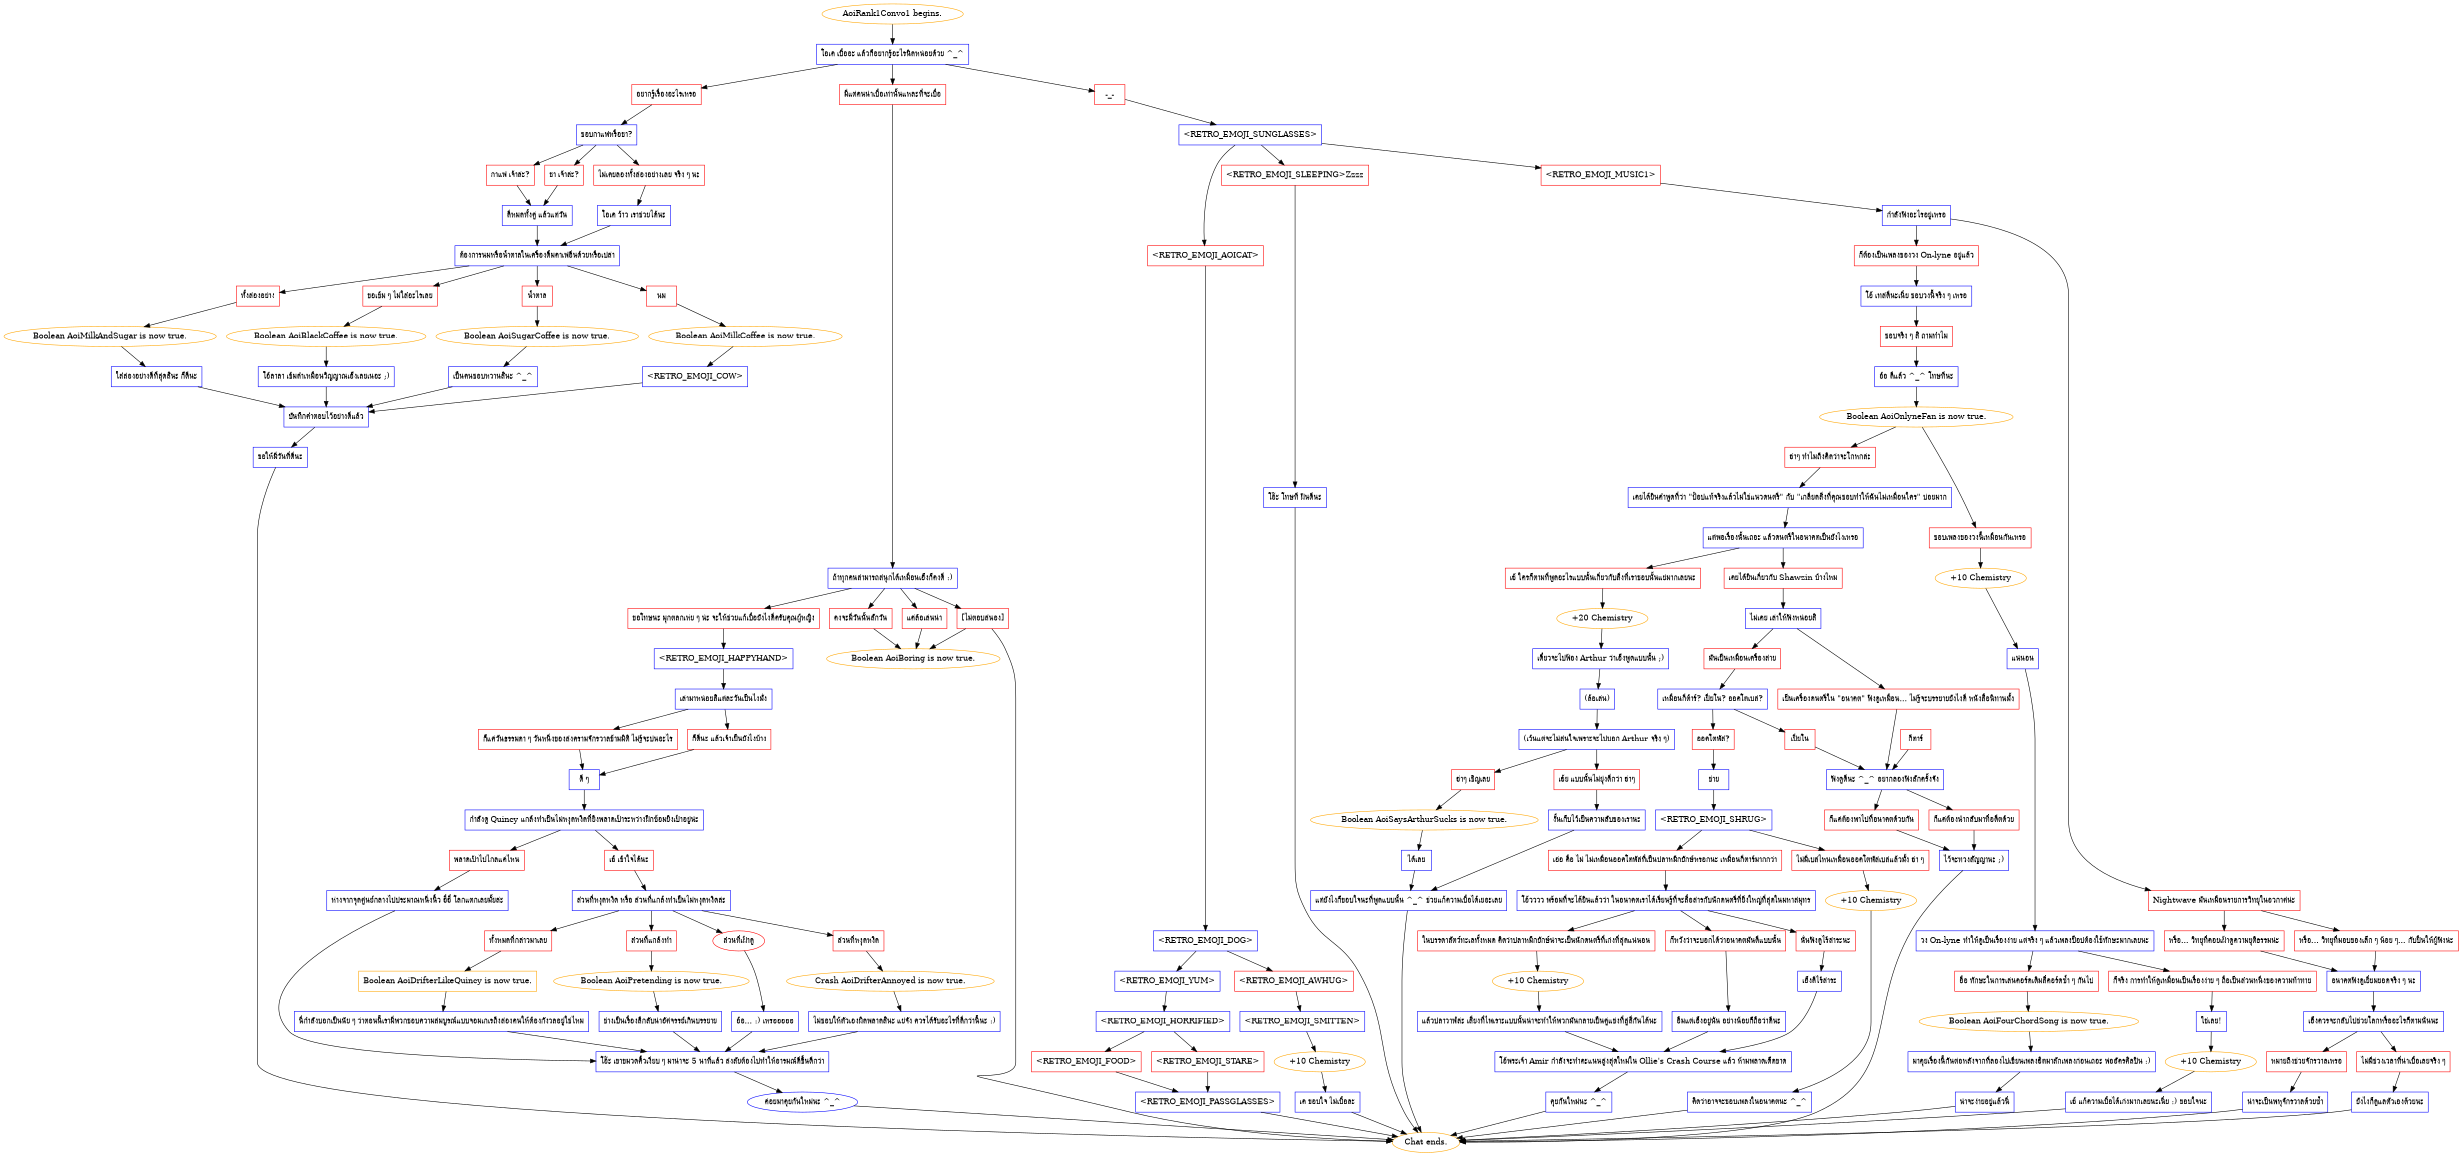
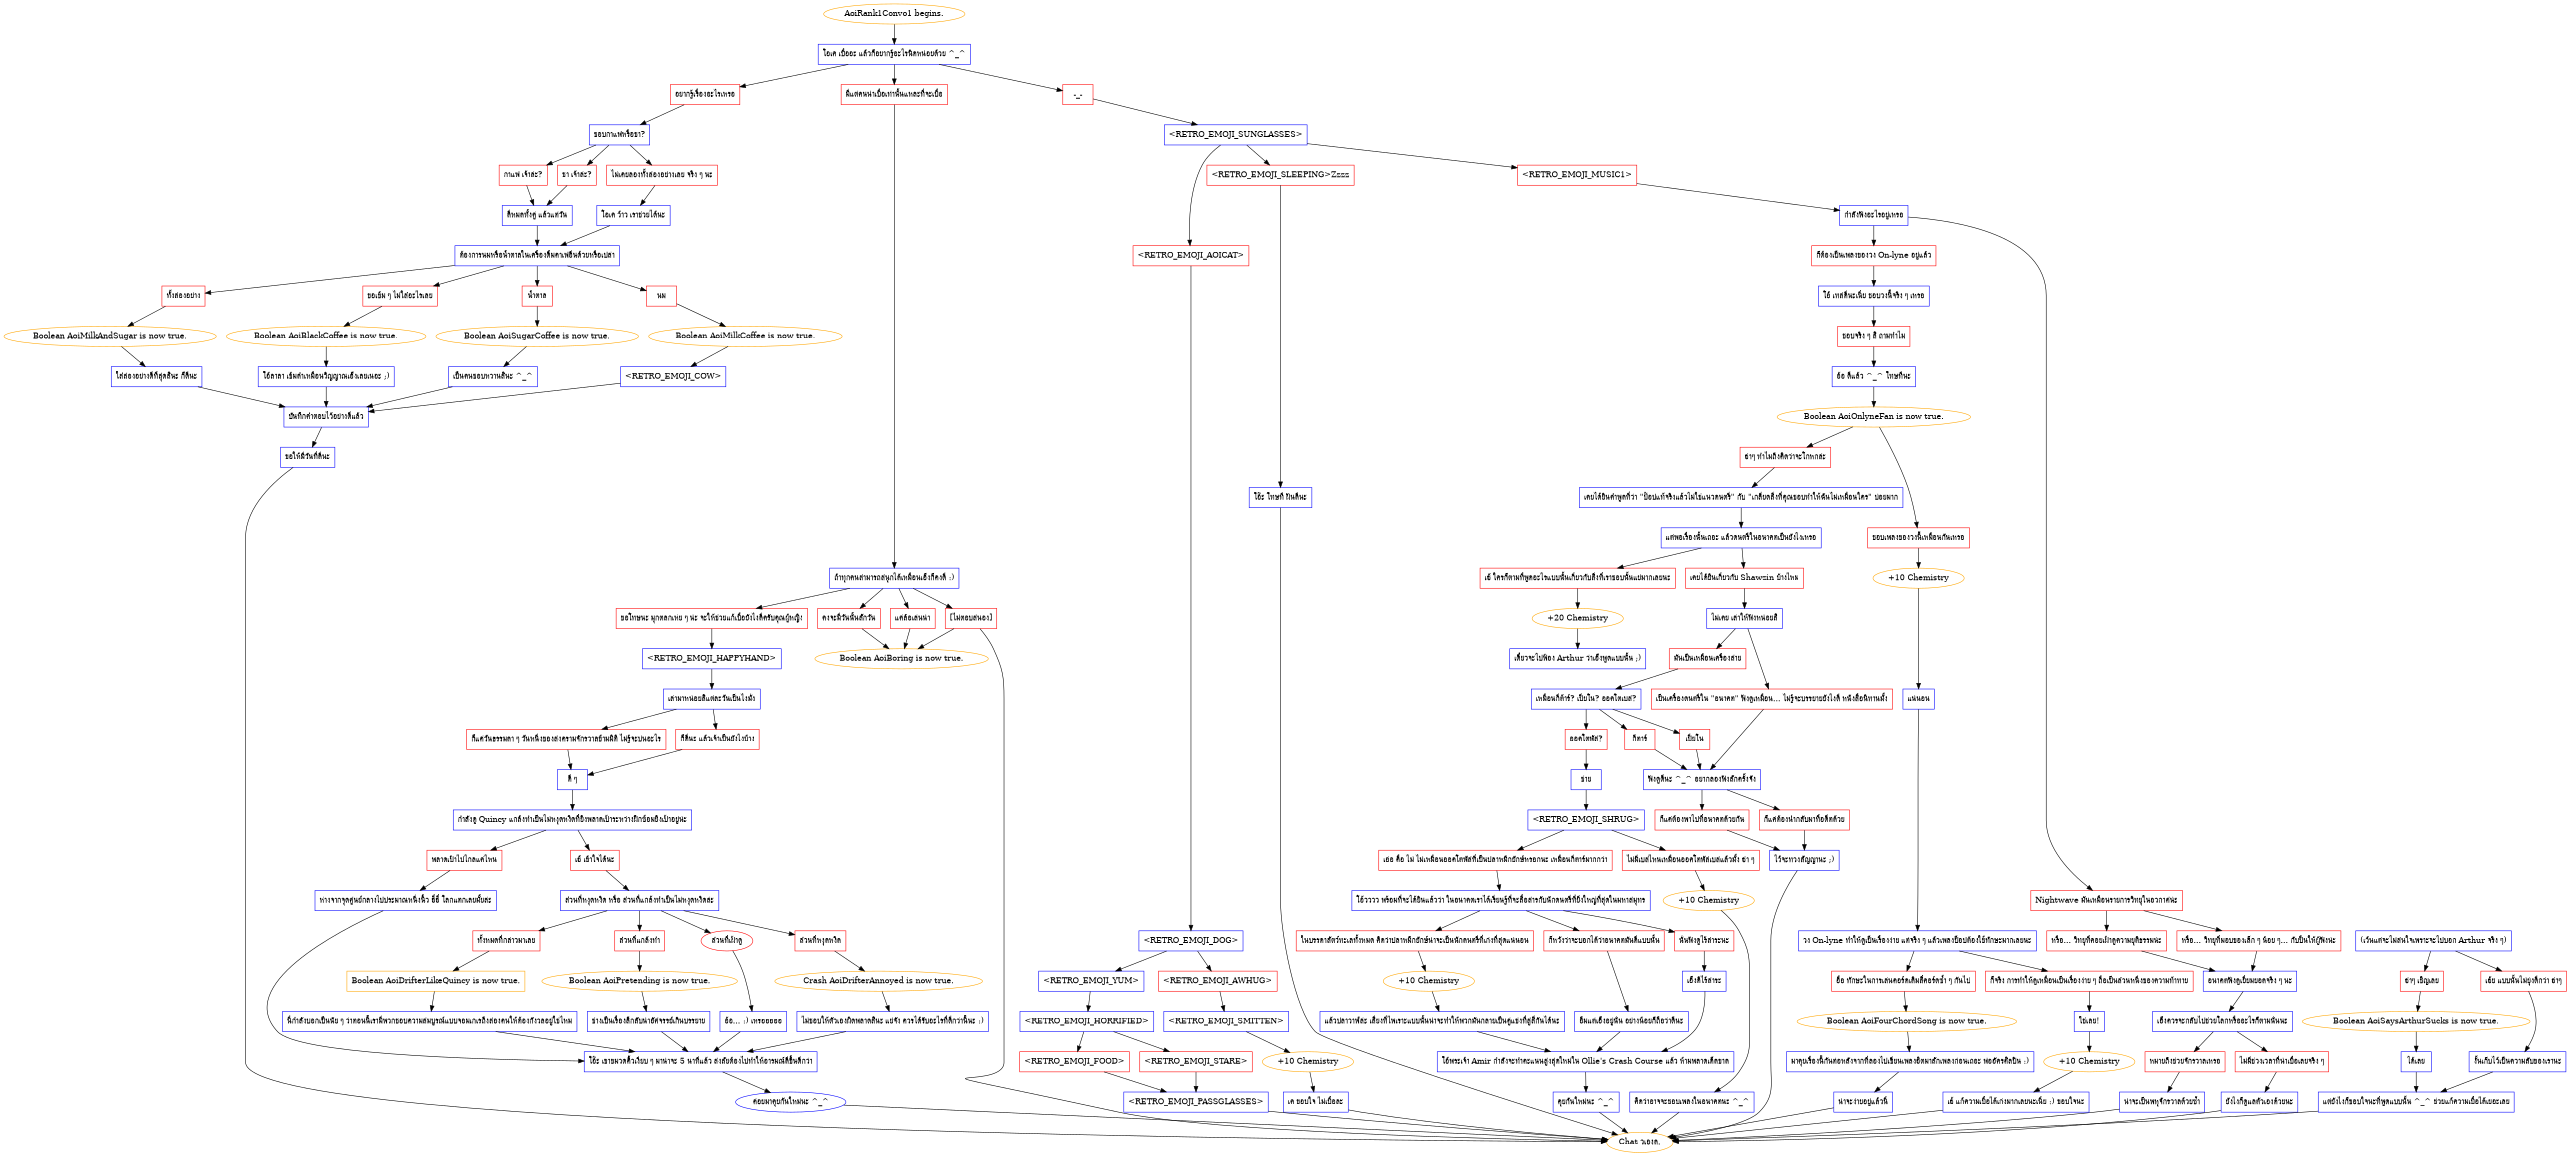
  digraph {
    node [color=blue shape=box]
    "AoiRank1Convo1 begins." [color=orange shape=""]
    n2 [label="โอเค เบื่ออะ แล้วก็อยากรู้อะไรนิดหน่อยด้วย ^_^"]
    n3 [color=red label="อยากรู้เรื่องอะไรเหรอ"]
    n4 [color=red label="มีแต่คนน่าเบื่อเท่านั้นแหละที่จะเบื่อ"]
    n5 [color=red label="-_-"]
    n6 [label="ชอบกาแฟหรือชา?"]
    n7 [label="ถ้าทุกคนสามารถสนุกได้เหมือนเอ็งก็คงดี :)"]
    n8 [label="<RETRO_EMOJI_SUNGLASSES>"]
    n9 [color=red label="กาแฟ เจ้าล่ะ?"]
    n10 [color=red label="ชา เจ้าล่ะ?"]
    n11 [color=red label="ไม่เคยลองทั้งสองอย่างเลย จริง ๆ นะ"]
    n12 [color=red label="ขอโทษนะ มุกตลกเห่ย ๆ น่ะ จะให้ช่วยแก้เบื่อยังไงดีครับคุณผู้หญิง"]
    n13 [color=red label="คงจะมีวันนั้นสักวัน"]
    n14 [color=red label="แค่ล้อเล่นน่า"]
    n15 [color=red label="[ไม่ตอบสนอง]"]
    n16 [color=red label="<RETRO_EMOJI_AOICAT>"]
    n17 [color=red label="<RETRO_EMOJI_SLEEPING>Zzzz"]
    n18 [color=red label="<RETRO_EMOJI_MUSIC1>"]
    n19 [label="ดีหมดทั้งคู่ แล้วแต่วัน"]
    n20 [label="โอเค ว้าว เราช่วยได้นะ"]
    n21 [label="<RETRO_EMOJI_HAPPYHAND>"]
    n22 [color=orange label="Boolean AoiBoring is now true." shape=""]
-   "Chat ends." [color=orange shape=""]
+   "Chat ends." [color=orange label="Chat วเองด." shape=""]
    n24 [label="<RETRO_EMOJI_DOG>"]
    n25 [label="โอ๊ะ โทษที ฝันดีนะ"]
    n26 [label="กำลังฟังอะไรอยู่เหรอ"]
    n27 [label="ต้องการนมหรือน้ำตาลในเครื่องดื่มคาเฟอีนด้วยหรือเปล่า"]
    n28 [label="เล่ามาหน่อยสิแต่ละวันเป็นไงมั่ง"]
    n29 [label="<RETRO_EMOJI_YUM>"]
    n30 [color=red label="<RETRO_EMOJI_AWHUG>"]
    n31 [color=red label="ก็ต้องเป็นเพลงของวง On-lyne อยู่แล้ว"]
    n32 [color=red label="Nightwave มันเหมือนรายการวิทยุในอวกาศน่ะ"]
    n33 [color=red label="ทั้งสองอย่าง"]
    n34 [color=red label="ขอเข้ม ๆ ไม่ใส่อะไรเลย"]
    n35 [color=red label="น้ำตาล"]
    n36 [color=red label="นม"]
    n37 [color=red label="ก็แค่วันธรรมดา ๆ วันหนึ่งของสงครามจักรวาลข้ามมิติ ไม่รู้จะบ่นอะไร"]
    n38 [color=red label="ก็ดีนะ แล้วเจ้าเป็นยังไงบ้าง"]
    n39 [label="<RETRO_EMOJI_HORRIFIED>"]
    n40 [label="<RETRO_EMOJI_SMITTEN>"]
    n41 [label="โอ้ เทสดีนะเนี่ย ชอบวงนี้จริง ๆ เหรอ"]
    n42 [color=red label="หรือ... วิทยุที่คอยเฝ้าดูความยุติธรรมน่ะ"]
    n43 [color=red label="หรือ... วิทยุที่มอบของเล็ก ๆ น้อย ๆ... กับปืนให้ผู้ฟังน่ะ"]
    n44 [color=orange label="Boolean AoiMilkAndSugar is now true." shape=""]
    n45 [color=orange label="Boolean AoiBlackCoffee is now true." shape=""]
    n46 [color=orange label="Boolean AoiSugarCoffee is now true." shape=""]
    n47 [color=orange label="Boolean AoiMilkCoffee is now true." shape=""]
    n48 [label="ดี ๆ"]
    n49 [color=red label="<RETRO_EMOJI_FOOD>"]
    n50 [color=red label="<RETRO_EMOJI_STARE>"]
    n51 [color=orange label="+10 Chemistry" shape=""]
    n52 [color=red label="ชอบจริง ๆ สิ ถามทำไม"]
    n53 [label="อนาคตฟังดูเยี่ยมยอดจริง ๆ นะ"]
    n54 [label="ใส่สองอย่างดีที่สุดสินะ ก็ดีนะ"]
    n55 [label="โอ้ลาลา เข้มดำเหมือนวิญญาณเอ็งเลยเนอะ ;)"]
    n56 [label="เป็นคนชอบหวานสินะ ^_^"]
    n57 [label="<RETRO_EMOJI_COW>"]
    n58 [label="กำลังดู Quincy แกล้งทำเป็นไม่หงุดหงิดที่ยิงพลาดเป้าระหว่างฝึกซ้อมยิงเป้าอยู่น่ะ"]
    n59 [label="<RETRO_EMOJI_PASSGLASSES>"]
    n60 [label="เค ขอบใจ ไม่เบื่อละ"]
    n61 [label="อ้อ ดีแล้ว ^_^ โทษทีนะ"]
    n62 [label="เอ็งควรจะกลับไปช่วยโลกหรืออะไรก็ตามนั่นนะ"]
    n63 [label="บันทึกคำตอบไว้อย่างดีแล้ว"]
    n64 [color=red label="พลาดเป้าไปไกลแค่ไหน"]
    n65 [color=red label="เฮ้ เข้าใจได้นะ"]
    n66 [color=orange label="Boolean AoiOnlyneFan is now true." shape=""]
    n67 [color=red label="หมายถึงช่วยจักรวาลเหรอ"]
    n68 [color=red label="ไม่มีช่วงเวลาที่น่าเบื่อเลยจริง ๆ"]
    n69 [label="ขอให้มีวันที่ดีนะ"]
    n70 [label="ห่างจากจุดศูนย์กลางไปประมาณหนึ่งนิ้ว ฮี่ฮี่ โลกแตกเลยมั้ยล่ะ"]
    n71 [label="ส่วนที่หงุดหงิด หรือ ส่วนที่แกล้งทำเป็นไม่หงุดหงิดล่ะ"]
    n72 [color=red label="ฮ่าๆ ทำไมถึงคิดว่าจะโกหกล่ะ"]
    n73 [color=red label="ชอบเพลงของวงนี้เหมือนกันเหรอ"]
    n74 [label="น่าจะเป็นพหุจักรวาลด้วยซ้ำ"]
    n75 [label="ยังไงก็ดูแลตัวเองด้วยนะ"]
    n76 [label="โอ๊ะ เขาขมวดคิ้วเงียบ ๆ มาน่าจะ 5 นาทีแล้ว สงสัยต้องไปทำให้อารมณ์ดีขึ้นดีกว่า"]
    n77 [color=red label="ทั้งหมดที่กล่าวมาเลย"]
    n78 [color=red label="ส่วนที่แกล้งทำ"]
    n79 [color=red label="ส่วนที่เฝ้าดู" shape=ellipse]
    n80 [color=red label="ส่วนที่หงุดหงิด"]
    n81 [label="เคยได้ยินคำพูดที่ว่า \"ป๊อปแท้จริงแล้วไม่ใช่แนวดนตรี\" กับ \"เกลียดสิ่งที่คุณชอบทำให้ฉันไม่เหมือนใคร\" บ่อยมาก"]
    n82 [color=orange label="+10 Chemistry" shape=""]
    n83 [label="ค่อยมาคุยกันใหม่นะ ^_^" shape=ellipse]
    n84 [color=orange label="Boolean AoiDrifterLikeQuincy is now true."]
    n85 [color=orange label="Boolean AoiPretending is now true." shape=""]
    n86 [label="อ้อ... :) เหรอออออ"]
    n87 [color=orange label="Crash AoiDrifterAnnoyed is now true." shape=""]
    n88 [label="แต่พอเรื่องนั้นเถอะ แล้วดนตรีในอนาคตเป็นยังไงเหรอ"]
    n89 [label="แน่นอน"]
    n90 [label="นี่กำลังบอกเป็นนัย ๆ ว่าตอนนี้เรามีพวกชอบความสมบูรณ์แบบจอมเกเรถึงสองคนให้ต้องกังวลอยู่ใช่ไหม"]
    n91 [label="ช่างเป็นเรื่องลึกลับน่าอัศจรรย์เกินบรรยาย"]
    n92 [label="ไม่ชอบให้ตัวเองผิดพลาดสินะ แย่จัง ควรได้รับอะไรที่ดีกว่านี้นะ :)"]
    n93 [color=red label="เฮ้ ใครก็ตามที่พูดอะไรแบบนั้นเกี่ยวกับสิ่งที่เราชอบนั้นแย่มากเลยนะ"]
    n94 [color=red label="เคยได้ยินเกี่ยวกับ Shawzin บ้างไหม"]
    n95 [label="วง On-lyne ทำให้ดูเป็นเรื่องง่าย แต่จริง ๆ แล้วเพลงป็อปต้องใช้ทักษะมากเลยนะ"]
    n96 [color=orange label="+20 Chemistry" shape=""]
    n97 [label="ไม่เคย เล่าให้ฟังหน่อยสิ"]
    n98 [color=red label="อือ ทักษะในการเล่นคอร์ดเดิมสี่คอร์ดซ้ำ ๆ กันไป"]
    n99 [color=red label="ก็จริง การทำให้ดูเหมือนเป็นเรื่องง่าย ๆ ถือเป็นส่วนหนึ่งของความท้าทาย"]
    n100 [label="เดี๋ยวจะไปฟ้อง Arthur ว่าเอ็งพูดแบบนั้น ;)"]
    n101 [color=red label="มันเป็นเหมือนเครื่องสาย"]
    n102 [color=red label="เป็นเครื่องดนตรีใน \"อนาคต\" ฟังดูเหมือน... ไม่รู้จะบรรยายยังไงดี หนังสือนิทานมั้ง"]
    n103 [color=orange label="Boolean AoiFourChordSong is now true." shape=""]
    n104 [label="ใช่เลย!"]
-   n105 [label="(ล้อเล่น)"]
    n106 [label="เหมือนกีต้าร์? เปียโน? ออคโตเบส?"]
    n107 [label="ฟังดูดีนะ ^_^ อยากลองฟังสักครั้งจัง"]
    n108 [label="มาคุยเรื่องนี้กันต่อหลังจากที่ลองไปเขียนเพลงฮิตมาสักเพลงก่อนเถอะ พ่ออัครศิลปิน :)"]
    n109 [color=orange label="+10 Chemistry" shape=""]
    n110 [label="(เว้นแต่จะไม่สนใจเพราะจะไปบอก Arthur จริง ๆ)"]
    n111 [color=red label="ออคโตพัส?"]
    n112 [color=red label="กีตาร์"]
    n113 [color=red label="เปียโน"]
    n114 [color=red label="ก็แค่ต้องพาไปที่อนาคตด้วยกัน"]
    n115 [color=red label="ก็แค่ต้องนำกลับมาที่อดีตด้วย"]
    n116 [label="น่าจะง่ายอยู่แล้วนี่"]
    n117 [label="เฮ้ แก้ความเบื่อได้เก่งมากเลยนะเนี่ย :) ขอบใจนะ"]
    n118 [color=red label="ฮ่าๆ เชิญเลย"]
    n119 [color=red label="เฮ้ย แบบนั้นไม่ยุ่งดีกว่า ฮ่าๆ"]
    n120 [label="ช่าย"]
    n121 [label="ไว้จะทวงสัญญานะ ;)"]
    n122 [color=orange label="Boolean AoiSaysArthurSucks is now true." shape=""]
    n123 [label="งั้นเก็บไว้เป็นความลับของเรานะ"]
    n124 [label="<RETRO_EMOJI_SHRUG>"]
    n125 [label="ได้เลย"]
    n126 [label="แต่ยังไงก็ขอบใจนะที่พูดแบบนั้น ^_^ ช่วยแก้ความเบื่อได้เยอะเลย"]
    n127 [color=red label="เอ่อ คือ ไม่ ไม่เหมือนออคโตพัสที่เป็นปลาหมึกยักษ์หรอกนะ เหมือนกีตาร์มากกว่า"]
    n128 [color=red label="ไม่มีเบสไหนเหมือนออคโตพัสเบสแล้วมั้ง ฮ่า ๆ"]
    n129 [label="โอ้วววว พร้อมที่จะได้ยินแล้วว่า ในอนาคตเราได้เรียนรู้ที่จะสื่อสารกับนักดนตรีที่ยิ่งใหญ่ที่สุดในมหาสมุทร"]
    n130 [color=orange label="+10 Chemistry" shape=""]
    n131 [color=red label="ในบรรดาสัตว์ทะเลทั้งหมด คิดว่าปลาหมึกยักษ์น่าจะเป็นนักดนตรีที่เก่งที่สุดแน่นอน"]
    n132 [color=red label="ก็หวังว่าจะบอกได้ว่าอนาคตมันดีแบบนั้น"]
    n133 [color=red label="นั่นฟังดูไร้สาระนะ"]
    n134 [label="คิดว่าอาจจะชอบเพลงในอนาคตนะ ^_^"]
    n135 [color=orange label="+10 Chemistry" shape=""]
    n136 [label="อืมแต่เอ็งอยู่นั่น อย่างน้อยก็ถือว่าดีนะ"]
    n137 [label="เอ็งดิไร้สาระ"]
    n138 [label="แล้วปลาวาฬล่ะ เสียงที่ไพเราะแบบนั้นน่าจะทำให้พวกมันกลายเป็นคู่แข่งที่สูสีกันได้นะ"]
    n139 [label="โอ้พระเจ้า Amir กำลังจะทำคะแนนสูงสุดใหม่ใน Ollie's Crash Course แล้ว ห้ามพลาดเด็ดขาด"]
    n140 [label="คุยกันใหม่นะ ^_^"]
    "AoiRank1Convo1 begins." -> n2
    n2 -> n3
    n2 -> n4
    n2 -> n5
    n3 -> n6
    n4 -> n7
    n5 -> n8
    n6 -> n9
    n6 -> n10
    n6 -> n11
    n7 -> n12
    n7 -> n13
    n7 -> n14
    n7 -> n15
    n8 -> n16
    n8 -> n17
    n8 -> n18
    n9 -> n19
    n10 -> n19
    n11 -> n20
    n12 -> n21
    n13 -> n22
    n14 -> n22
    n15 -> n22
    n15 -> "Chat ends."
    n16 -> n24
    n17 -> n25
    n18 -> n26
    n19 -> n27
    n20 -> n27
    n21 -> n28
    n24 -> n29
    n24 -> n30
    n25 -> "Chat ends."
    n26 -> n31
    n26 -> n32
    n27 -> n33
    n27 -> n34
    n27 -> n35
    n27 -> n36
    n28 -> n37
    n28 -> n38
    n29 -> n39
    n30 -> n40
    n31 -> n41
    n32 -> n42
    n32 -> n43
    n33 -> n44
    n34 -> n45
    n35 -> n46
    n36 -> n47
    n37 -> n48
    n38 -> n48
    n39 -> n49
    n39 -> n50
    n40 -> n51
    n41 -> n52
    n42 -> n53
    n43 -> n53
    n44 -> n54
    n45 -> n55
    n46 -> n56
    n47 -> n57
    n48 -> n58
    n49 -> n59
    n50 -> n59
    n51 -> n60
    n52 -> n61
    n53 -> n62
    n54 -> n63
    n55 -> n63
    n56 -> n63
    n57 -> n63
    n58 -> n64
    n58 -> n65
    n59 -> "Chat ends."
    n60 -> "Chat ends."
    n61 -> n66
    n62 -> n67
    n62 -> n68
    n63 -> n69
    n64 -> n70
    n65 -> n71
    n66 -> n72
    n66 -> n73
    n67 -> n74
    n68 -> n75
    n69 -> "Chat ends."
    n70 -> n76
    n71 -> n77
    n71 -> n78
    n71 -> n79
    n71 -> n80
    n72 -> n81
    n73 -> n82
    n74 -> "Chat ends."
    n75 -> "Chat ends."
    n76 -> n83
    n77 -> n84
    n78 -> n85
    n79 -> n86
    n80 -> n87
    n81 -> n88
    n82 -> n89
    n83 -> "Chat ends."
    n84 -> n90
    n85 -> n91
    n86 -> n76
    n87 -> n92
    n88 -> n93
    n88 -> n94
    n89 -> n95
    n90 -> n76
    n91 -> n76
    n92 -> n76
    n93 -> n96
    n94 -> n97
    n95 -> n98
    n95 -> n99
    n96 -> n100
    n97 -> n101
    n97 -> n102
    n98 -> n103
    n99 -> n104
-   n100 -> n105
    n101 -> n106
    n102 -> n107
    n103 -> n108
    n104 -> n109
-   n105 -> n110
    n106 -> n111
+   n106 -> n112
    n106 -> n113
    n107 -> n114
    n107 -> n115
    n108 -> n116
    n109 -> n117
    n110 -> n118
    n110 -> n119
    n111 -> n120
    n112 -> n107
    n113 -> n107
    n114 -> n121
    n115 -> n121
    n116 -> "Chat ends."
    n117 -> "Chat ends."
    n118 -> n122
    n119 -> n123
    n120 -> n124
    n121 -> "Chat ends."
    n122 -> n125
    n123 -> n126
    n124 -> n127
    n124 -> n128
    n125 -> n126
    n126 -> "Chat ends."
    n127 -> n129
    n128 -> n130
    n129 -> n131
    n129 -> n132
    n129 -> n133
    n130 -> n134
    n131 -> n135
    n132 -> n136
    n133 -> n137
    n134 -> "Chat ends."
    n135 -> n138
    n136 -> n139
    n137 -> n139
    n138 -> n139
    n139 -> n140
    n140 -> "Chat ends."
  }
